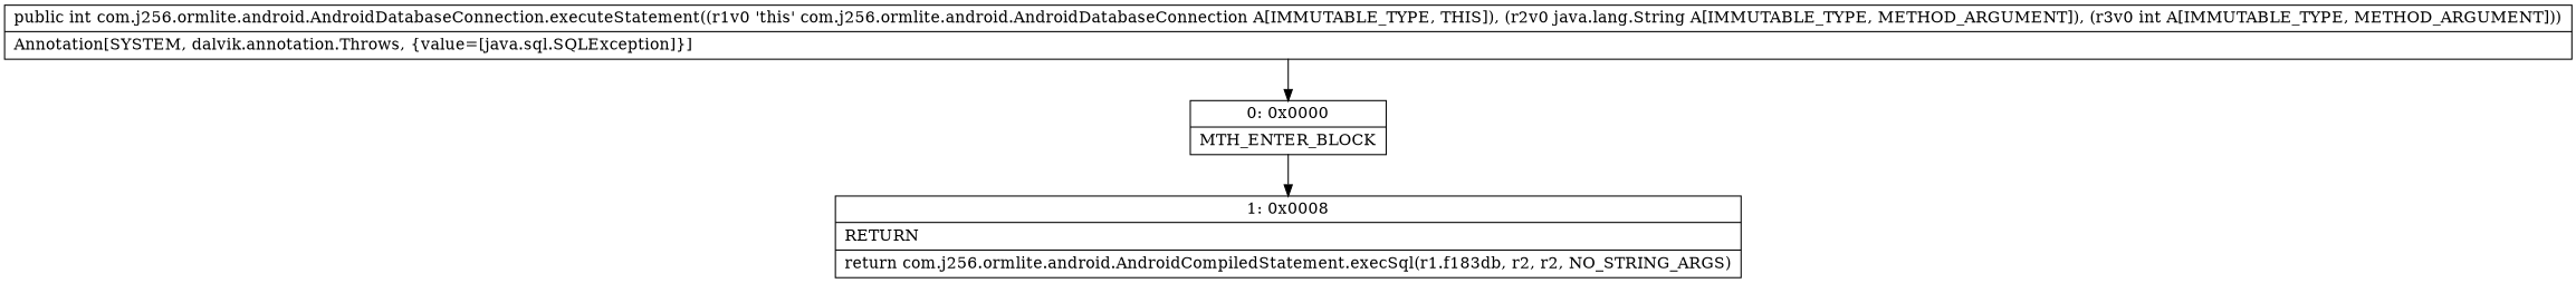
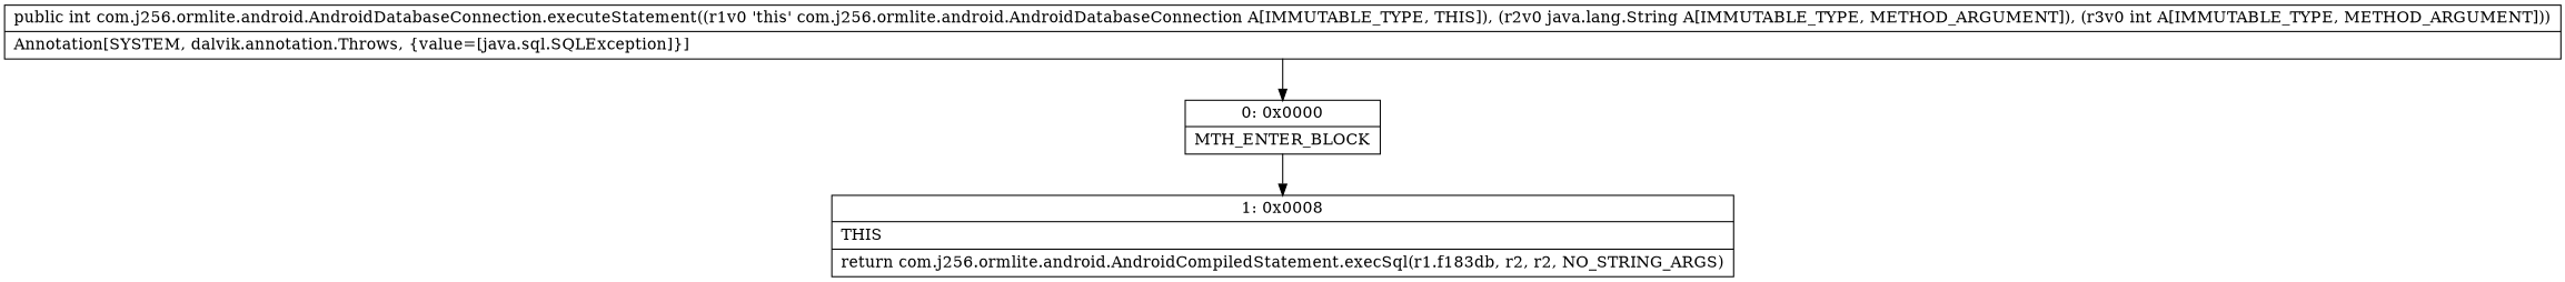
  digraph {
    node [shape=record]
    n1 [label="{0\:\ 0x0000|MTH_ENTER_BLOCK\l}"]
-   n2 [label="{1\:\ 0x0008|RETURN\l|return com.j256.ormlite.android.AndroidCompiledStatement.execSql(r1.f183db, r2, r2, NO_STRING_ARGS)\l}"]
+   n2 [label="{1\:\ 0x0008|THIS\l|return com.j256.ormlite.android.AndroidCompiledStatement.execSql(r1.f183db, r2, r2, NO_STRING_ARGS)\l}"]
    n3 [label="{public int com.j256.ormlite.android.AndroidDatabaseConnection.executeStatement((r1v0 'this' com.j256.ormlite.android.AndroidDatabaseConnection A[IMMUTABLE_TYPE, THIS]), (r2v0 java.lang.String A[IMMUTABLE_TYPE, METHOD_ARGUMENT]), (r3v0 int A[IMMUTABLE_TYPE, METHOD_ARGUMENT]))  | Annotation[SYSTEM, dalvik.annotation.Throws, \{value=[java.sql.SQLException]\}]\l}"]
    n1 -> n2
    n3 -> n1
  }
